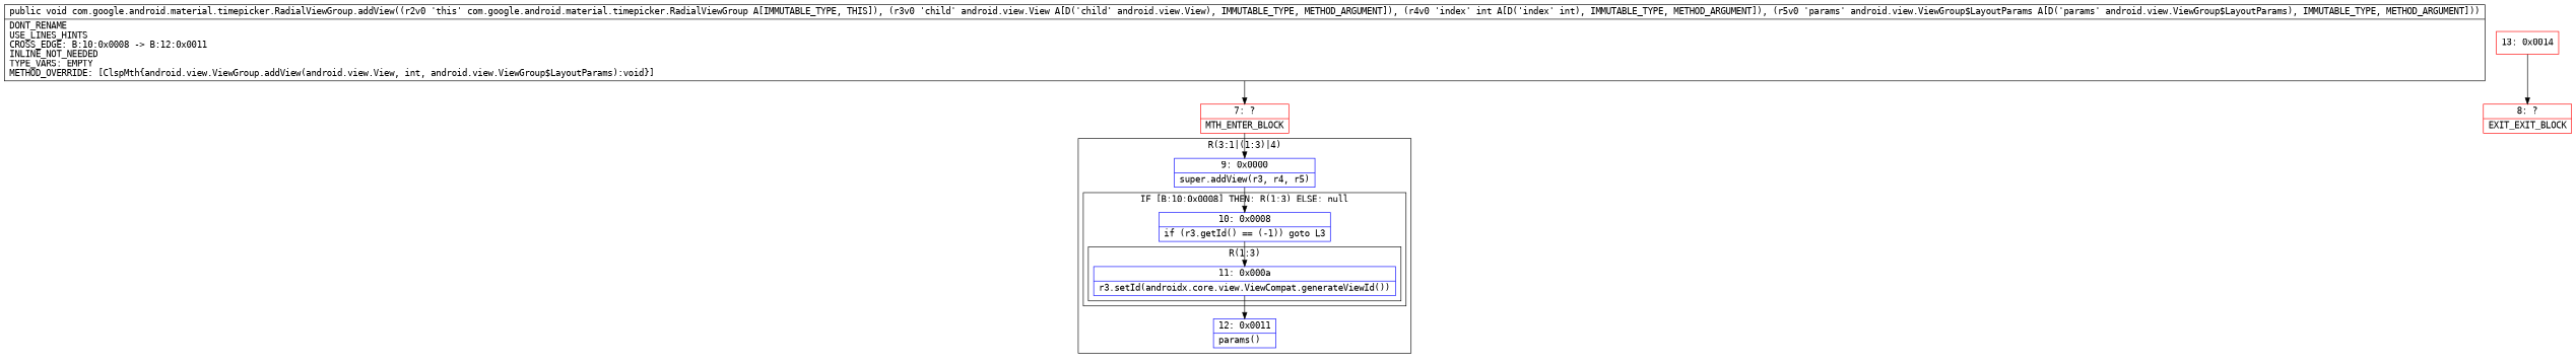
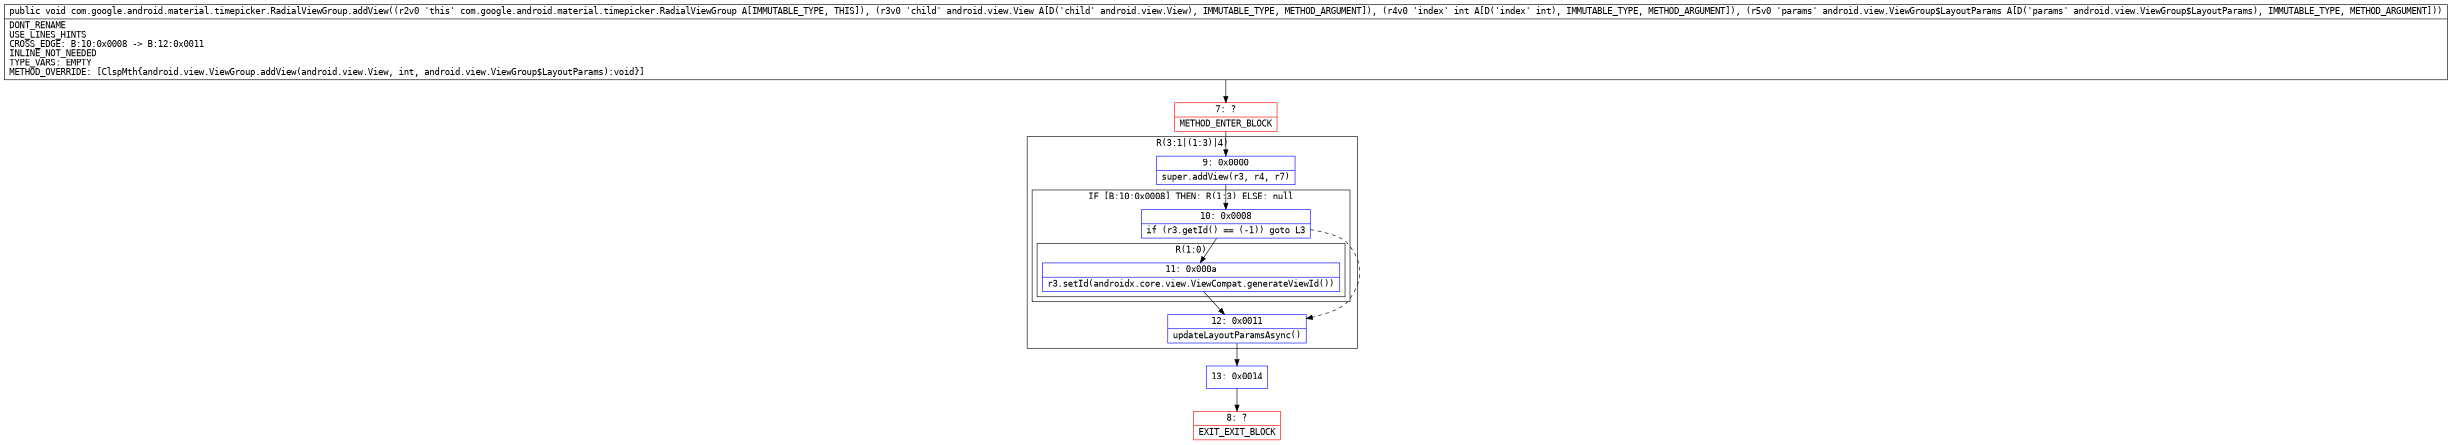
  digraph {
    fontname="DejaVu Sans Mono"
    node [color=blue fontname="DejaVu Sans Mono" shape=record]
    edge [fontname="DejaVu Sans Mono"]
    n1 [label="{11\:\ 0x000a|r3.setId(androidx.core.view.ViewCompat.generateViewId())\l}"]
    n2 [label="{10\:\ 0x0008|if (r3.getId() == (\-1)) goto L3\l}"]
-   n3 [label="{9\:\ 0x0000|super.addView(r3, r4, r5)\l}"]
-   n4 [label="{12\:\ 0x0011|params()\l}"]
-   n5 [color=red label="{13\:\ 0x0014}"]
+   n3 [label="{9\:\ 0x0000|super.addView(r3, r4, r7)\l}"]
+   n4 [label="{12\:\ 0x0011|updateLayoutParamsAsync()\l}"]
+   n5 [label="{13\:\ 0x0014}"]
    n6 [color=red label="{8\:\ ?|EXIT_EXIT_BLOCK\l}"]
-   n7 [color=red label="{7\:\ ?|MTH_ENTER_BLOCK\l}"]
+   n7 [color=red label="{7\:\ ?|METHOD_ENTER_BLOCK\l}"]
    n8 [label="{public void com.google.android.material.timepicker.RadialViewGroup.addView((r2v0 'this' com.google.android.material.timepicker.RadialViewGroup A[IMMUTABLE_TYPE, THIS]), (r3v0 'child' android.view.View A[D('child' android.view.View), IMMUTABLE_TYPE, METHOD_ARGUMENT]), (r4v0 'index' int A[D('index' int), IMMUTABLE_TYPE, METHOD_ARGUMENT]), (r5v0 'params' android.view.ViewGroup$LayoutParams A[D('params' android.view.ViewGroup$LayoutParams), IMMUTABLE_TYPE, METHOD_ARGUMENT]))  | DONT_RENAME\lUSE_LINES_HINTS\lCROSS_EDGE: B:10:0x0008 \-\> B:12:0x0011\lINLINE_NOT_NEEDED\lTYPE_VARS: EMPTY\lMETHOD_OVERRIDE: [ClspMth\{android.view.ViewGroup.addView(android.view.View, int, android.view.ViewGroup$LayoutParams):void\}]\l}" color=""]
    subgraph cluster_1 {
      label="R(3:1|(1:3)|4)"
      n3
      n4
      subgraph cluster_2 {
        label="IF [B:10:0x0008] THEN: R(1:3) ELSE: null"
        n2
        subgraph cluster_3 {
-         label="R(1:3)"
+         label="R(1:0)"
          n1
        }
      }
    }
    n1 -> n4
    n2 -> n1
+   n2 -> n4 [style=dashed]
    n3 -> n2
+   n4 -> n5
    n5 -> n6
    n7 -> n3
    n8 -> n7
  }
